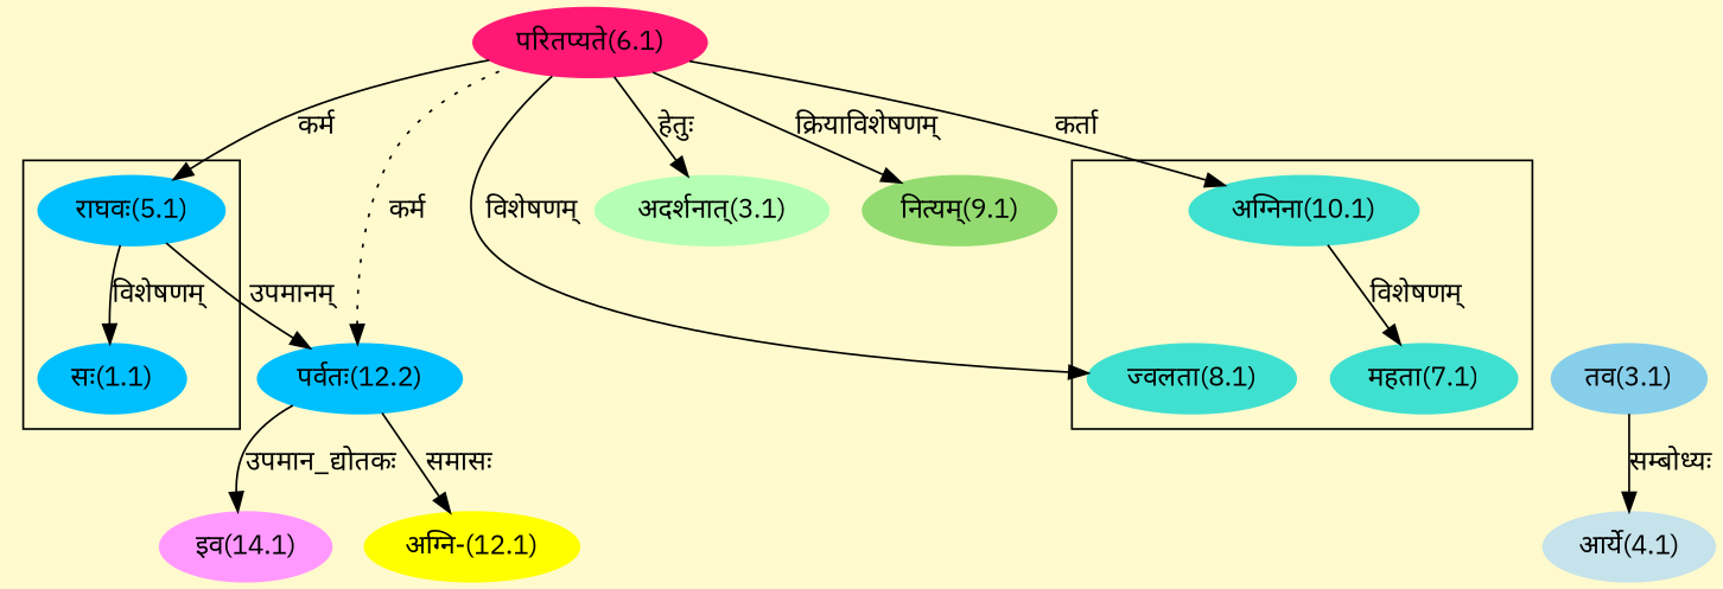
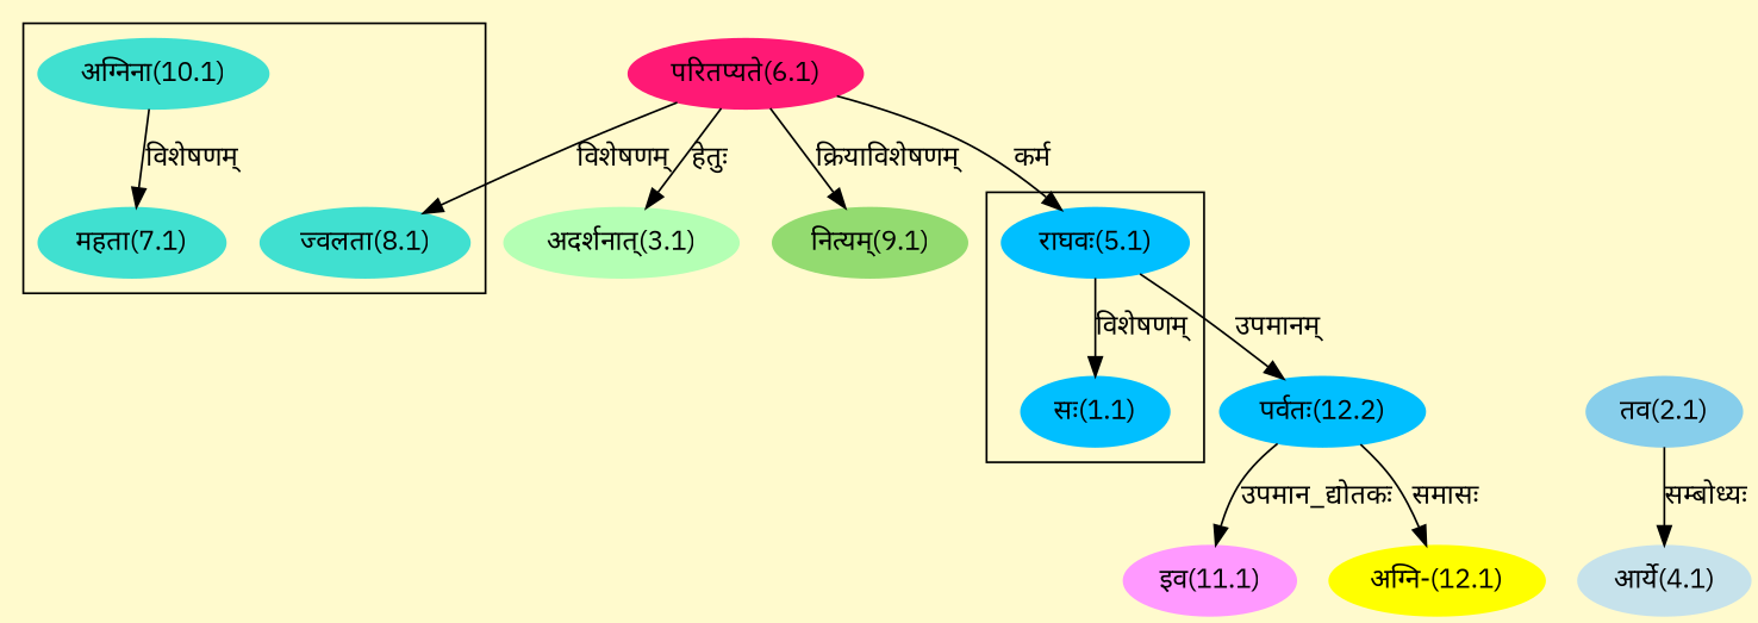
  digraph {
    bgcolor=lemonchiffon1
    compound=true
    fontname="IBM Plex Sans"
    rankdir=BT
    node [color="#00BFFF" fontname="IBM Plex Sans" style=filled]
    edge [dir=back fontname="IBM Plex Sans"]
    n1 [label="सः(1.1)"]
    n2 [label="राघवः(5.1)"]
    n3 [color="#40E0D0" label="महता(7.1)"]
    n4 [color="#40E0D0" label="अग्निना(10.1)"]
    n5 [color="#40E0D0" label="ज्वलता(8.1)"]
    n6 [color="#FF1975" label="परितप्यते(6.1)"]
-   n7 [color="#87CEEB" label="तव(3.1)"]
+   n7 [color="#87CEEB" label="तव(2.1)"]
    n8 [color="#B4FFB4" label="अदर्शनात्(3.1)"]
    n9 [color="#C6E2EB" label="आर्ये(4.1)"]
    n10 [color="#93DB70" label="नित्यम्(9.1)"]
-   n11 [color="#FF99FF" label="इव(14.1)"]
+   n11 [color="#FF99FF" label="इव(11.1)"]
    n12 [label="पर्वतः(12.2)"]
    n13 [color="#FFFF00" label="अग्नि-(12.1)"]
    subgraph cluster_1 {
      n1
      n2
    }
    subgraph cluster_2 {
      n3
      n4
      n5
    }
    n1 -> n2 [label="विशेषणम्"]
    n2 -> n6 [label="कर्म"]
    n3 -> n4 [label="विशेषणम्"]
-   n4 -> n6 [label="कर्ता"]
    n5 -> n6 [label="विशेषणम्"]
    n8 -> n6 [label="हेतुः"]
    n9 -> n7 [label="सम्बोध्यः"]
    n10 -> n6 [label="क्रियाविशेषणम्"]
    n11 -> n12 [label="उपमान_द्योतकः"]
    n12 -> n2 [label="उपमानम्"]
-   n12 -> n6 [label="कर्म" style=dotted]
    n13 -> n12 [label="समासः"]
  }
